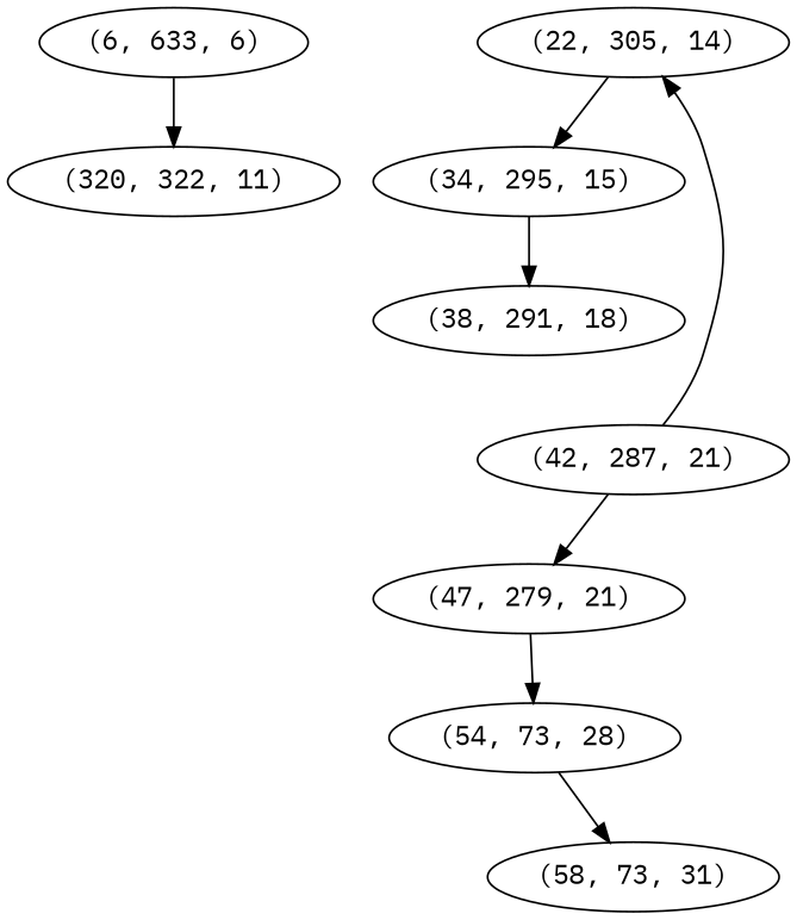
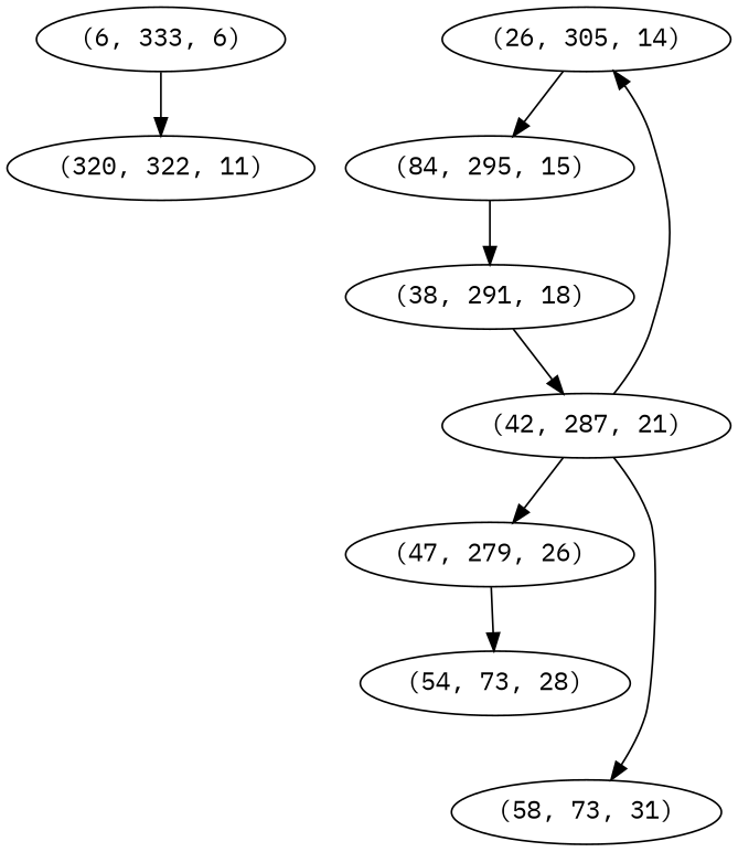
  digraph {
    fontname="IBM Plex Mono"
    node [fontname="IBM Plex Mono"]
    edge [fontname="IBM Plex Mono"]
    n1 [label="(320, 322, 11)"]
-   "(6, 333, 6)" [label="(6, 633, 6)"]
-   "(26, 305, 14)" [label="(22, 305, 14)"]
-   "(34, 295, 15)"
+   "(6, 333, 6)"
+   "(26, 305, 14)"
+   "(34, 295, 15)" [label="(84, 295, 15)"]
    "(38, 291, 18)"
    "(42, 287, 21)"
-   "(47, 279, 26)" [label="(47, 279, 21)"]
+   "(47, 279, 26)"
    n8 [label="(54, 73, 28)"]
    "(58, 73, 31)"
    "(6, 333, 6)" -> n1
    "(26, 305, 14)" -> "(34, 295, 15)"
    "(34, 295, 15)" -> "(38, 291, 18)"
+   "(38, 291, 18)" -> "(42, 287, 21)"
    "(42, 287, 21)" -> "(26, 305, 14)"
    "(42, 287, 21)" -> "(47, 279, 26)"
    "(47, 279, 26)" -> n8
-   n8 -> "(58, 73, 31)"
+   "(42, 287, 21)" -> "(58, 73, 31)"
  }
